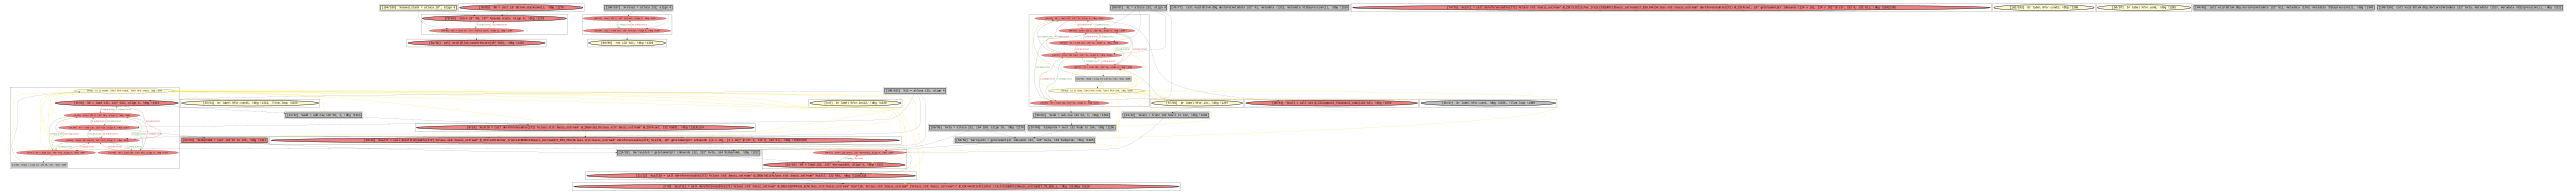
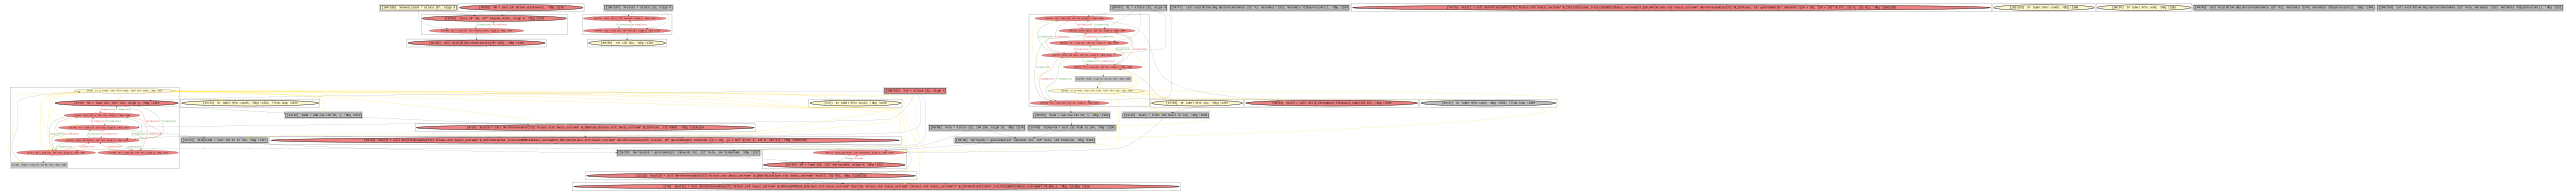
  digraph {
    fontname="Liberation Mono"
    node [fillcolor=lightcoral fontname="Liberation Mono" fontsize=20 penwidth=3.0 shape=ellipse style=filled]
    edge [color=black fontcolor=black fontname="Liberation Mono" penwidth=1.0 style=solid]
    n1 [label="[81/82]  call void @llvm.stackrestore(i8* %10), !dbg !1326"]
    n2 [label="[92/93]  store i32 0, i32* %retval, align 4, !dbg !1325" fontsize="" penwidth=""]
    n3 [label="[91/94]  %11 = load i32, i32* %retval, align 4, !dbg !1326" fontsize="" penwidth=""]
    n4 [fillcolor=lemonchiffon label="[88/89]  ret i32 %11, !dbg !1326"]
    n5 [fillcolor=lemonchiffon label="[33/34]  br label %for.cond3, !dbg !1322, !llvm.loop !1323"]
    n6 [label="[53/66]  %2 = load i32, i32* %i, align 4, !dbg !1290" fontsize="" penwidth=""]
    n7 [label="[54/65]  store i32 1, i32* %i, align 4, !dbg !1284" fontsize="" penwidth=""]
    n8 [label="[55/62]  %3 = load i32, i32* %i, align 4, !dbg !1293" fontsize="" penwidth=""]
    n9 [label="[49/72]  store i32 %inc, i32* %i, align 4, !dbg !1298" fontsize="" penwidth=""]
    n10 [fillcolor=lemonchiffon label="[52/69]  br i1 %cmp, label %for.body, label %for.end, !dbg !1289" fontsize="" penwidth=""]
    n11 [label="[50/71]  %1 = load i32, i32* %i, align 4, !dbg !1286" fontsize="" penwidth=""]
    n12 [label="[63/64]  %4 = load i32, i32* %i, align 4, !dbg !1298" fontsize="" penwidth=""]
    n13 [fillcolor=grey label="[51/70]  %cmp = icmp ult i32 %1, 100, !dbg !1288" shape=rectangle fontsize="" penwidth=""]
    n14 [fillcolor=grey label="[106/107]  %retval = alloca i32, align 4" shape=rectangle]
    n15 [fillcolor=grey label="[19/20]  %arrayidx9 = getelementptr inbounds i32, i32* %vla, i64 %idxprom8, !dbg !1317" shape=rectangle]
    n16 [fillcolor=grey label="[76/77]  call void @llvm.dbg.declare(metadata i32* %i, metadata !1322, metadata !DIExpression()), !dbg !1324" shape=rectangle]
    n17 [fillcolor=grey label="[98/99]  %vla = alloca i32, i64 100, align 16, !dbg !1276" shape=rectangle]
    n18 [label="[10/13]  %call7 = call dereferenceable(272) %class.std::basic_ostream* @_ZStlsISt11char_traitsIcEERSt13basic_ostreamIcT_ES5_PKc(%class.std::basic_ostream* dereferenceable(272) %call6, i8* getelementptr inbounds ([3 x i8], [3 x i8]* @.str.1, i32 0, i32 0)), !dbg !13151315"]
    n19 [fillcolor=lemonchiffon label="[104/105]  %saved_stack = alloca i8*, align 8" shape=rectangle]
    n20 [label="[74/75]  %call1 = call dereferenceable(272) %class.std::basic_ostream* @_ZStlsISt11char_traitsIcEERSt13basic_ostreamIcT_ES5_PKc(%class.std::basic_ostream* dereferenceable(272) @_ZSt4cout, i8* getelementptr inbounds ([24 x i8], [24 x i8]* @.str, i32 0, i32 0)), !dbg !13021302"]
    n21 [fillcolor=lemonchiffon label="[102/103]  br label %for.cond3, !dbg !1306"]
-   n22 [fillcolor=grey label="[100/101]  %i2 = alloca i32, align 4" shape=rectangle]
+   n22 [label="[100/101]  %i2 = alloca i32, align 4" shape=rectangle]
    n23 [label="[16/17]  store i32 %conv, i32* %arrayidx, align 4, !dbg !1296" fontsize="" penwidth=""]
    n24 [label="[15/18]  %8 = load i32, i32* %arrayidx9, align 4, !dbg !1317"]
    n25 [label="[9/14]  %call6 = call dereferenceable(272) %class.std::basic_ostream* @_ZNSolsEi(%class.std::basic_ostream* @_ZSt4cout, i32 %add), !dbg !13141314"]
    n26 [label="[7/8]  %call11 = call dereferenceable(272) %class.std::basic_ostream* @_ZNSolsEPFRSoS_E(%class.std::basic_ostream* %call10, %class.std::basic_ostream* (%class.std::basic_ostream*)* @_ZSt4endlIcSt11char_traitsIcEERSt13basic_ostreamIT_T0_ES6_), !dbg !1319bg !1319"]
    n27 [fillcolor=grey label="[56/61]  %sub = sub nsw i32 %3, 1, !dbg !1294" shape=rectangle]
    n28 [fillcolor=grey label="[41/42]  %conv = trunc i64 %call to i32, !dbg !1292" shape=rectangle]
    n29 [label="[79/84]  store i8* %0, i8** %saved_stack, align 8, !dbg !1276"]
    n30 [label="[80/83]  %10 = load i8*, i8** %saved_stack, align 8, !dbg !1326" fontsize="" penwidth=""]
    n31 [fillcolor=grey label="[57/60]  %idxprom = sext i32 %sub to i64, !dbg !1295" shape=rectangle]
    n32 [fillcolor=grey label="[31/32]  %add = add nsw i32 %6, 1, !dbg !1313" shape=rectangle]
    n33 [fillcolor=lemonchiffon label="[5/6]  br label %for.inc12, !dbg !1320"]
    n34 [label="[78/85]  %0 = call i8* @llvm.stacksave(), !dbg !1276"]
    n35 [label="[11/12]  %call10 = call dereferenceable(272) %class.std::basic_ostream* @_ZNSolsEi(%class.std::basic_ostream* %call7, i32 %8), !dbg !13181318"]
    n36 [fillcolor=lemonchiffon label="[4/35]  br i1 %cmp4, label %for.body5, label %for.end14, !dbg !1310" fontsize="" penwidth=""]
    n37 [label="[0/39]  %6 = load i32, i32* %i2, align 4, !dbg !1311"]
    n38 [label="[25/28]  %9 = load i32, i32* %i2, align 4, !dbg !1321" fontsize="" penwidth=""]
    n39 [label="[1/38]  store i32 0, i32* %i2, align 4, !dbg !1305" fontsize="" penwidth=""]
    n40 [label="[2/37]  %5 = load i32, i32* %i2, align 4, !dbg !1307" fontsize="" penwidth=""]
    n41 [fillcolor=grey label="[3/36]  %cmp4 = icmp ult i32 %5, 100, !dbg !1309" shape=rectangle fontsize="" penwidth=""]
    n42 [label="[21/30]  %7 = load i32, i32* %i2, align 4, !dbg !1316" fontsize="" penwidth=""]
    n43 [label="[24/29]  store i32 %inc13, i32* %i2, align 4, !dbg !1321" fontsize="" penwidth=""]
    n44 [fillcolor=lemonchiffon label="[67/68]  br label %for.inc, !dbg !1297"]
    n45 [label="[40/43]  %call = call i64 @_Z21compute_fibonacci_numi(i32 %2), !dbg !1292"]
    n46 [fillcolor=lemonchiffon label="[96/97]  br label %for.cond, !dbg !1285"]
    n47 [fillcolor=grey label="[44/45]  call void @llvm.dbg.declare(metadata i32* %i2, metadata !1343, metadata !DIExpression()), !dbg !1345" shape=rectangle]
    n48 [fillcolor=grey label="[86/87]  %i = alloca i32, align 4" shape=rectangle]
-   n49 [label="[22/23]  %idxprom8 = sext i32 %7 to i64, !dbg !1317" shape=rectangle]
+   n49 [fillcolor=grey label="[22/23]  %idxprom8 = sext i32 %7 to i64, !dbg !1317" shape=rectangle]
    n50 [fillcolor=grey label="[108/109]  call void @llvm.dbg.declare(metadata i32* %vla, metadata !1317, metadata !DIExpression()), !dbg !1321" shape=rectangle]
    n51 [fillcolor=grey label="[46/47]  br label %for.cond, !dbg !1299, !llvm.loop !1300"]
    n52 [fillcolor=grey label="[58/59]  %arrayidx = getelementptr inbounds i32, i32* %vla, i64 %idxprom, !dbg !1295" shape=rectangle]
    subgraph cluster_1 {
      n1
    }
    subgraph cluster_2 {
      n2
      n3
    }
    subgraph cluster_3 {
      n4
    }
    subgraph cluster_4 {
      n5
    }
    subgraph cluster_5 {
      n6
      n7
      n8
      n9
      n10
      n11
      n12
      n13
    }
    subgraph cluster_6 {
      n14
    }
    subgraph cluster_7 {
      n15
    }
    subgraph cluster_8 {
      n16
    }
    subgraph cluster_9 {
      n17
    }
    subgraph cluster_10 {
      n18
    }
    subgraph cluster_11 {
      n19
    }
    subgraph cluster_12 {
      n20
    }
    subgraph cluster_13 {
      n21
    }
    subgraph cluster_14 {
      n22
    }
    subgraph cluster_15 {
      n23
      n24
    }
    subgraph cluster_16 {
      n25
    }
    subgraph cluster_17 {
      n26
    }
    subgraph cluster_18 {
      n27
    }
    subgraph cluster_19 {
      n28
    }
    subgraph cluster_20 {
      n29
      n30
    }
    subgraph cluster_21 {
      n31
    }
    subgraph cluster_22 {
      n32
    }
    subgraph cluster_23 {
      n33
    }
    subgraph cluster_24 {
      n34
    }
    subgraph cluster_25 {
      n35
    }
    subgraph cluster_26 {
      n36
      n37
      n38
      n39
      n40
      n41
      n42
      n43
    }
    subgraph cluster_27 {
      n44
    }
    subgraph cluster_28 {
      n45
    }
    subgraph cluster_29 {
      n46
    }
    subgraph cluster_30 {
      n47
    }
    subgraph cluster_31 {
      n48
    }
    subgraph cluster_32 {
      n49
    }
    subgraph cluster_33 {
      n50
    }
    subgraph cluster_34 {
      n51
    }
    subgraph cluster_35 {
      n52
    }
    n2 -> n3 [color=forestgreen fontcolor=forestgreen label="T|indep|Const"]
    n3 -> n2 [color=firebrick3 fontcolor=firebrick3 label="A|indep|Const"]
    n3 -> n4 [penwidth=0.5]
    n6 -> n7 [color=firebrick3 fontcolor=firebrick3 label="A|indep|Const"]
    n6 -> n9 [color=firebrick3 fontcolor=firebrick3 label="A|indep|Const"]
    n6 -> n45 [penwidth=0.5]
    n7 -> n6 [color=forestgreen fontcolor=forestgreen label="T|indep|Const"]
    n7 -> n8 [color=forestgreen fontcolor=forestgreen label="T|indep|Const"]
    n7 -> n11 [color=forestgreen fontcolor=forestgreen label="T|indep|Const"]
    n7 -> n12 [color=forestgreen fontcolor=forestgreen label="T|indep|Const"]
    n8 -> n9 [color=firebrick3 fontcolor=firebrick3 label="A|indep|Const"]
    n8 -> n27 [penwidth=0.5]
    n9 -> n6 [color=forestgreen fontcolor=forestgreen label="T|indep|Const"]
    n9 -> n8 [color=forestgreen fontcolor=forestgreen label="T|indep|Const"]
    n9 -> n11 [color=forestgreen fontcolor=forestgreen label="T|indep|Const"]
+   n9 -> n12 [color=forestgreen fontcolor=forestgreen label="T|indep|Const"]
    n10 -> n6 [color=gold fontcolor=gold label=C]
    n10 -> n8 [color=gold fontcolor=gold label=C]
    n10 -> n9 [color=gold fontcolor=gold label=C]
    n10 -> n10 [color=gold fontcolor=gold label=C]
    n10 -> n11 [color=gold fontcolor=gold label=C]
    n10 -> n12 [color=gold fontcolor=gold label=C]
    n10 -> n13 [color=gold fontcolor=gold label=C]
    n10 -> n23 [color=gold fontcolor=gold label=C]
    n10 -> n27 [color=gold fontcolor=gold label=C]
    n10 -> n28 [color=gold fontcolor=gold label=C]
    n10 -> n31 [color=gold fontcolor=gold label=C]
    n10 -> n44 [color=gold fontcolor=gold label=C]
    n10 -> n45 [color=gold fontcolor=gold label=C]
    n10 -> n51 [color=gold fontcolor=gold label=C]
    n10 -> n52 [color=gold fontcolor=gold label=C]
    n11 -> n7 [color=firebrick3 fontcolor=firebrick3 label="A|indep|Const"]
    n11 -> n9 [color=firebrick3 fontcolor=firebrick3 label="A|indep|Const"]
    n11 -> n13 [penwidth=0.5]
    n12 -> n7 [color=firebrick3 fontcolor=firebrick3 label="A|indep|Const"]
    n12 -> n9 [color=firebrick3 fontcolor=firebrick3 label="A|indep|Const"]
    n13 -> n10 [penwidth=0.5]
    n14 -> n2 [penwidth=0.5]
    n14 -> n3 [penwidth=0.5]
    n15 -> n24 [penwidth=0.5]
    n17 -> n15 [penwidth=0.5]
    n17 -> n52 [penwidth=0.5]
    n18 -> n35 [penwidth=0.5]
    n19 -> n29 [penwidth=0.5]
    n19 -> n30 [penwidth=0.5]
    n22 -> n37 [penwidth=0.5]
    n22 -> n40 [penwidth=0.5]
    n22 -> n42 [penwidth=0.5]
    n22 -> n43 [penwidth=0.5]
    n23 -> n24 [color=forestgreen fontcolor=forestgreen label="T|indep"]
    n24 -> n23 [color=firebrick3 fontcolor=firebrick3 label="A|indep"]
    n24 -> n35 [penwidth=0.5]
    n25 -> n18 [penwidth=0.5]
    n27 -> n31 [penwidth=0.5]
    n28 -> n23 [penwidth=0.5]
    n29 -> n30 [color=forestgreen fontcolor=forestgreen label="T|indep|Const"]
    n30 -> n1 [penwidth=0.5]
    n30 -> n29 [color=firebrick3 fontcolor=firebrick3 label="A|indep|Const"]
    n31 -> n52 [penwidth=0.5]
    n32 -> n25 [penwidth=0.5]
    n34 -> n29 [penwidth=0.5]
    n35 -> n26 [penwidth=0.5]
    n36 -> n5 [color=gold fontcolor=gold label=C]
    n36 -> n15 [color=gold fontcolor=gold label=C]
    n36 -> n18 [color=gold fontcolor=gold label=C]
    n36 -> n24 [color=gold fontcolor=gold label=C]
    n36 -> n25 [color=gold fontcolor=gold label=C]
    n36 -> n26 [color=gold fontcolor=gold label=C]
    n36 -> n32 [color=gold fontcolor=gold label=C]
    n36 -> n33 [color=gold fontcolor=gold label=C]
    n36 -> n35 [color=gold fontcolor=gold label=C]
    n36 -> n36 [color=gold fontcolor=gold label=C]
    n36 -> n37 [color=gold fontcolor=gold label=C]
    n36 -> n38 [color=gold fontcolor=gold label=C]
    n36 -> n40 [color=gold fontcolor=gold label=C]
    n36 -> n41 [color=gold fontcolor=gold label=C]
    n36 -> n42 [color=gold fontcolor=gold label=C]
    n36 -> n43 [color=gold fontcolor=gold label=C]
    n36 -> n49 [color=gold fontcolor=gold label=C]
    n37 -> n32 [penwidth=0.5]
    n37 -> n39 [color=firebrick3 fontcolor=firebrick3 label="A|indep|Const"]
    n37 -> n43 [color=firebrick3 fontcolor=firebrick3 label="A|indep|Const"]
    n38 -> n39 [color=firebrick3 fontcolor=firebrick3 label="A|indep|Const"]
    n38 -> n43 [color=firebrick3 fontcolor=firebrick3 label="A|indep|Const"]
    n39 -> n37 [color=forestgreen fontcolor=forestgreen label="T|indep|Const"]
    n39 -> n38 [color=forestgreen fontcolor=forestgreen label="T|indep|Const"]
    n39 -> n40 [color=forestgreen fontcolor=forestgreen label="T|indep|Const"]
    n39 -> n42 [color=forestgreen fontcolor=forestgreen label="T|indep|Const"]
    n40 -> n39 [color=firebrick3 fontcolor=firebrick3 label="A|indep|Const"]
    n40 -> n41 [penwidth=0.5]
    n40 -> n43 [color=firebrick3 fontcolor=firebrick3 label="A|indep|Const"]
    n41 -> n36 [penwidth=0.5]
    n42 -> n39 [color=firebrick3 fontcolor=firebrick3 label="A|indep|Const"]
    n42 -> n43 [color=firebrick3 fontcolor=firebrick3 label="A|indep|Const"]
    n42 -> n49 [penwidth=0.5]
+   n43 -> n37 [color=forestgreen fontcolor=forestgreen label="T|indep|Const"]
    n43 -> n38 [color=forestgreen fontcolor=forestgreen label="T|indep|Const"]
    n43 -> n40 [color=forestgreen fontcolor=forestgreen label="T|indep|Const"]
    n43 -> n42 [color=forestgreen fontcolor=forestgreen label="T|indep|Const"]
    n44 -> n11 [penwidth=0.5]
    n45 -> n28 [penwidth=0.5]
-   n13 -> n6 [penwidth=0.5]
+   n48 -> n6 [penwidth=0.5]
    n48 -> n7 [penwidth=0.5]
    n48 -> n8 [penwidth=0.5]
    n48 -> n9 [penwidth=0.5]
    n48 -> n12 [penwidth=0.5]
    n49 -> n15 [penwidth=0.5]
    n52 -> n23 [penwidth=0.5]
  }
